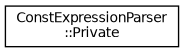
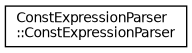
  digraph {
    rankdir=LR
-   n1 [color=black fillcolor=white fontname=Helvetica fontsize=10 height=0.2 label="ConstExpressionParser\l::Private" shape=record style=filled width=0.4]
+   n1 [color=black fillcolor=white fontname=Helvetica fontsize=10 height=0.2 label="ConstExpressionParser\l::ConstExpressionParser" shape=record style=filled width=0.4]
  }
